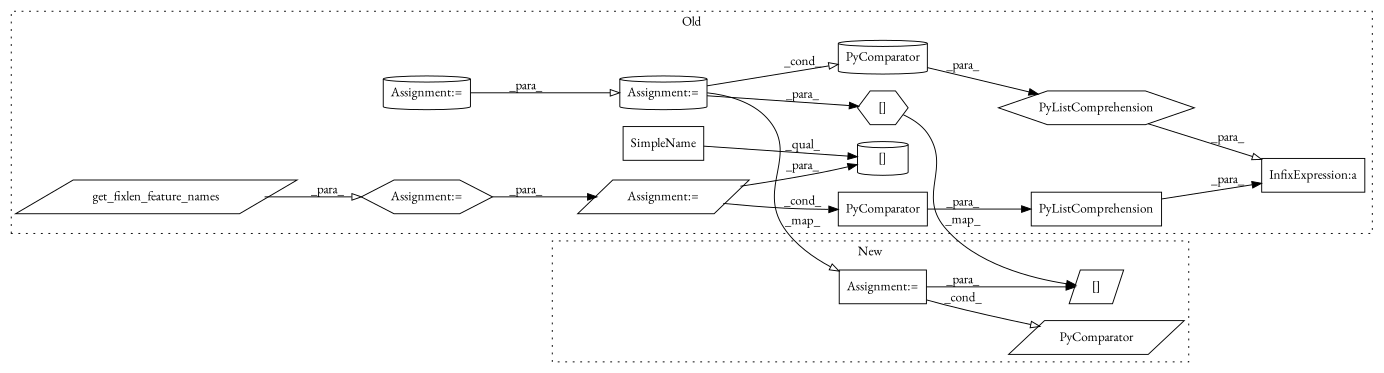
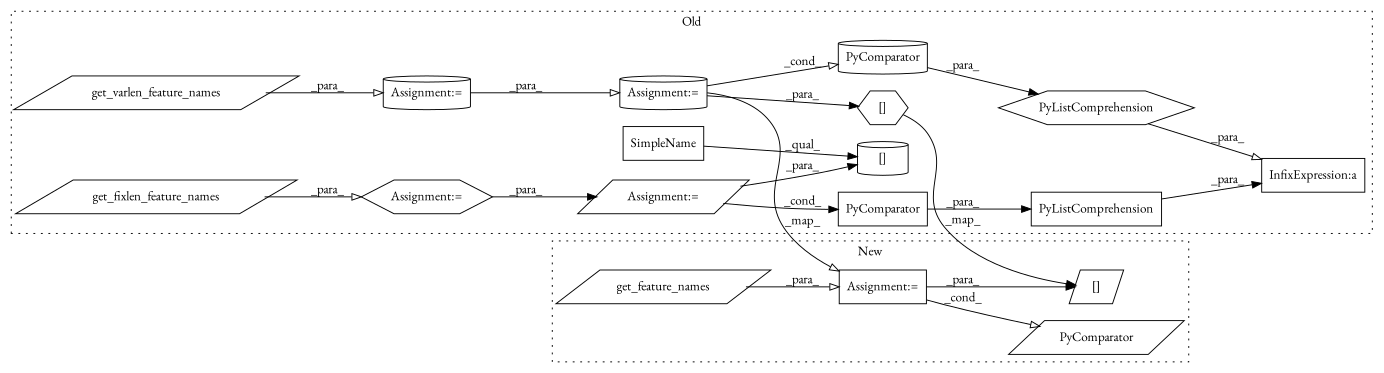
  digraph {
    fontname="EB Garamond"
    rankdir=LR
    node [a=7 fontname="EB Garamond" l=39 s=2082 shape=parallelogram]
    edge [arrowhead=normal fontname="EB Garamond"]
+   n1 [a=32 l="25,1" label=get_varlen_feature_names s="1814,1854"]
    n2 [l=1 label="Assignment:=" s=1813 shape=cylinder]
    n3 [a=2 l="13,1" label="[]" s="2006,2023" shape=hexagon]
    n4 [a=113 label=PyComparator shape=cylinder]
    n5 [a=27 l=8 label="InfixExpression:a" s=1998 shape=box]
    n6 [a=113 label=PyComparator s=1951 shape=box]
    n7 [a=32 l="25,1" label=get_fixlen_feature_names s="1746,1786"]
    n8 [a=2 l="13,1" label="[]" s="1875,1892" shape=cylinder]
    n9 [a=109 l=123 label=PyListComprehension s=1875 shape=box]
    n10 [l=1 label="Assignment:=" s=1745 shape=hexagon]
    n11 [a=109 l=123 label=PyListComprehension s=2006 shape=hexagon]
    n12 [label="Assignment:=" s=1951]
    n13 [label="Assignment:=" shape=cylinder]
    n14 [a=42 l=12 label=SimpleName s=1875 shape=box]
    n15 [a=113 l=53 label=PyComparator s=1711]
+   n16 [a=32 l="18,1" label=get_feature_names s="1721,1754"]
    n17 [a=2 l="13,1" label="[]" s="1635,1652"]
    n18 [l=53 label="Assignment:=" s=1711 shape=box]
    subgraph cluster_1 {
      label=Old
      style=dotted
+     n1
      n2
      n3
      n4
      n5
      n6
      n7
      n8
      n9
      n10
      n11
      n12
      n13
      n14
    }
    subgraph cluster_2 {
      label=New
      style=dotted
      n15
+     n16
      n17
      n18
    }
+   n1 -> n2 [arrowhead=onormal label=_para_]
    n2 -> n13 [arrowhead=onormal label=_para_]
    n3 -> n17 [label=_map_]
    n4 -> n11 [label=_para_]
    n6 -> n9 [label=_para_]
    n7 -> n10 [arrowhead=onormal label=_para_]
    n9 -> n5 [label=_para_]
    n10 -> n12 [label=_para_]
    n11 -> n5 [arrowhead=onormal label=_para_]
    n12 -> n6 [label=_cond_]
    n12 -> n8 [label=_para_]
    n13 -> n3 [label=_para_]
    n13 -> n4 [arrowhead=onormal label=_cond_]
    n13 -> n18 [arrowhead=onormal label=_map_]
    n14 -> n8 [label=_qual_]
+   n16 -> n18 [arrowhead=onormal label=_para_]
    n18 -> n15 [arrowhead=onormal label=_cond_]
    n18 -> n17 [label=_para_]
  }
